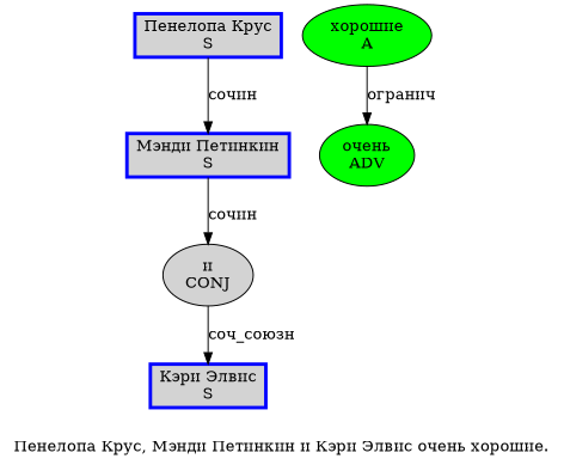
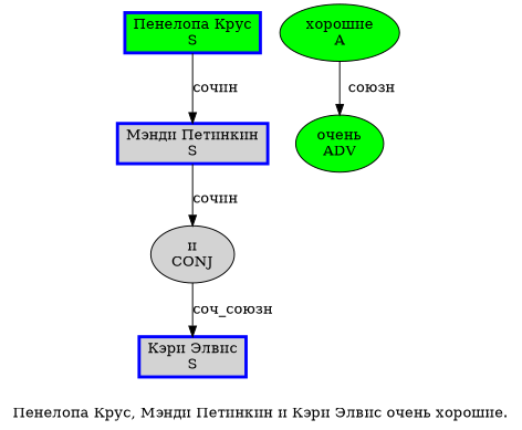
  digraph {
    label="Пенелопа Крус, Мэнди Петинкин и Кэри Элвис очень хорошие."
    node [fillcolor=lightgray penwidth=3 shape=box style=filled]
-   n1 [color=blue label="Пенелопа Крус\nS"]
+   n1 [color=blue fillcolor=green label="Пенелопа Крус\nS"]
    n2 [color=blue label="Мэнди Петинкин\nS"]
    n3 [label="и\nCONJ" penwidth=1 shape=ellipse]
    n4 [color=blue label="Кэри Элвис\nS"]
    n5 [fillcolor=green label="очень\nADV" penwidth=1 shape=ellipse]
    n6 [fillcolor=green label="хорошие\nA" penwidth=1 shape=ellipse]
    n1 -> n2 [label="сочин"]
    n2 -> n3 [label="сочин"]
    n3 -> n4 [label="соч_союзн"]
-   n6 -> n5 [label="огранич"]
+   n6 -> n5 [label="союзн"]
  }
